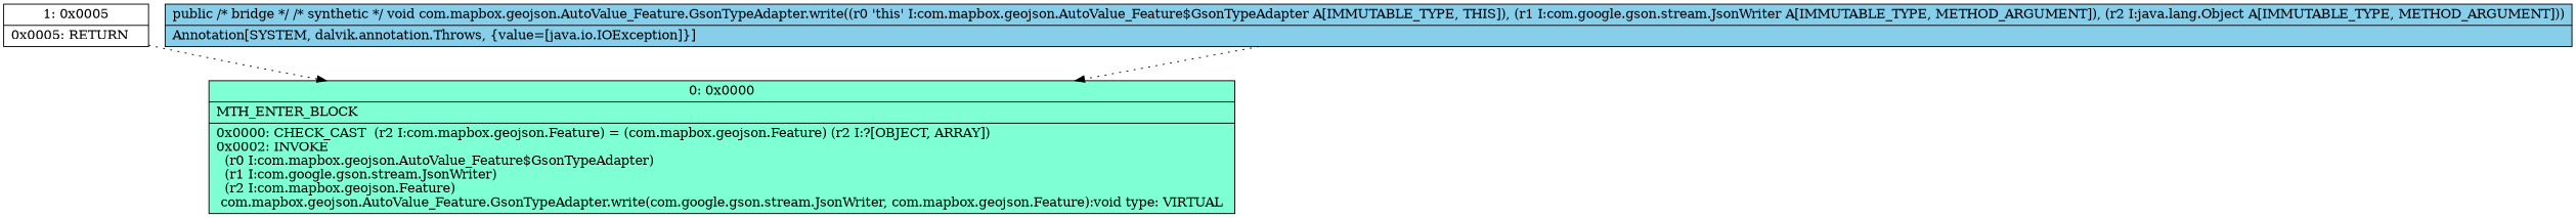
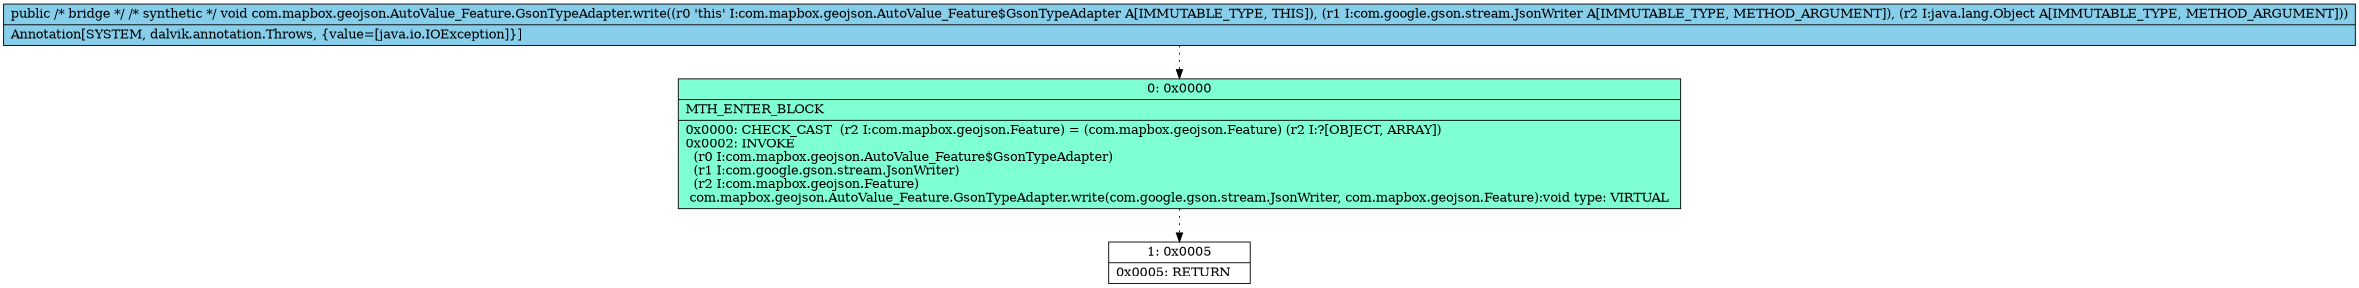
  digraph {
    node [shape=record style=filled]
    edge [style=dotted]
    n1 [label="{0\:\ 0x0000|MTH_ENTER_BLOCK\l|0x0000: CHECK_CAST  (r2 I:com.mapbox.geojson.Feature) = (com.mapbox.geojson.Feature) (r2 I:?[OBJECT, ARRAY]) \l0x0002: INVOKE  \l  (r0 I:com.mapbox.geojson.AutoValue_Feature$GsonTypeAdapter)\l  (r1 I:com.google.gson.stream.JsonWriter)\l  (r2 I:com.mapbox.geojson.Feature)\l com.mapbox.geojson.AutoValue_Feature.GsonTypeAdapter.write(com.google.gson.stream.JsonWriter, com.mapbox.geojson.Feature):void type: VIRTUAL \l}" fillcolor=aquamarine]
    n2 [label="{1\:\ 0x0005|0x0005: RETURN   \l}" fillcolor=white]
    n3 [label="{public \/* bridge *\/ \/* synthetic *\/ void com.mapbox.geojson.AutoValue_Feature.GsonTypeAdapter.write((r0 'this' I:com.mapbox.geojson.AutoValue_Feature$GsonTypeAdapter A[IMMUTABLE_TYPE, THIS]), (r1 I:com.google.gson.stream.JsonWriter A[IMMUTABLE_TYPE, METHOD_ARGUMENT]), (r2 I:java.lang.Object A[IMMUTABLE_TYPE, METHOD_ARGUMENT]))  | Annotation[SYSTEM, dalvik.annotation.Throws, \{value=[java.io.IOException]\}]\l}" fillcolor=skyblue]
-   n2 -> n1
+   n1 -> n2
    n3 -> n1
  }
